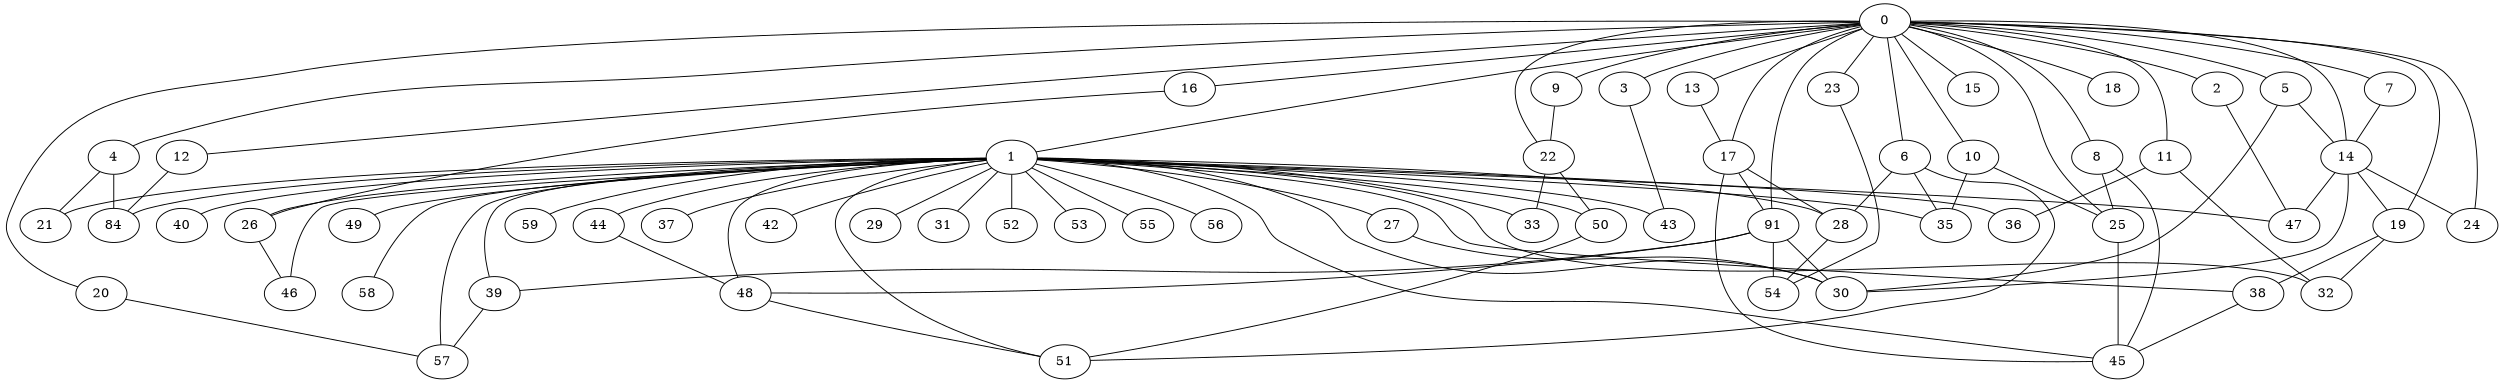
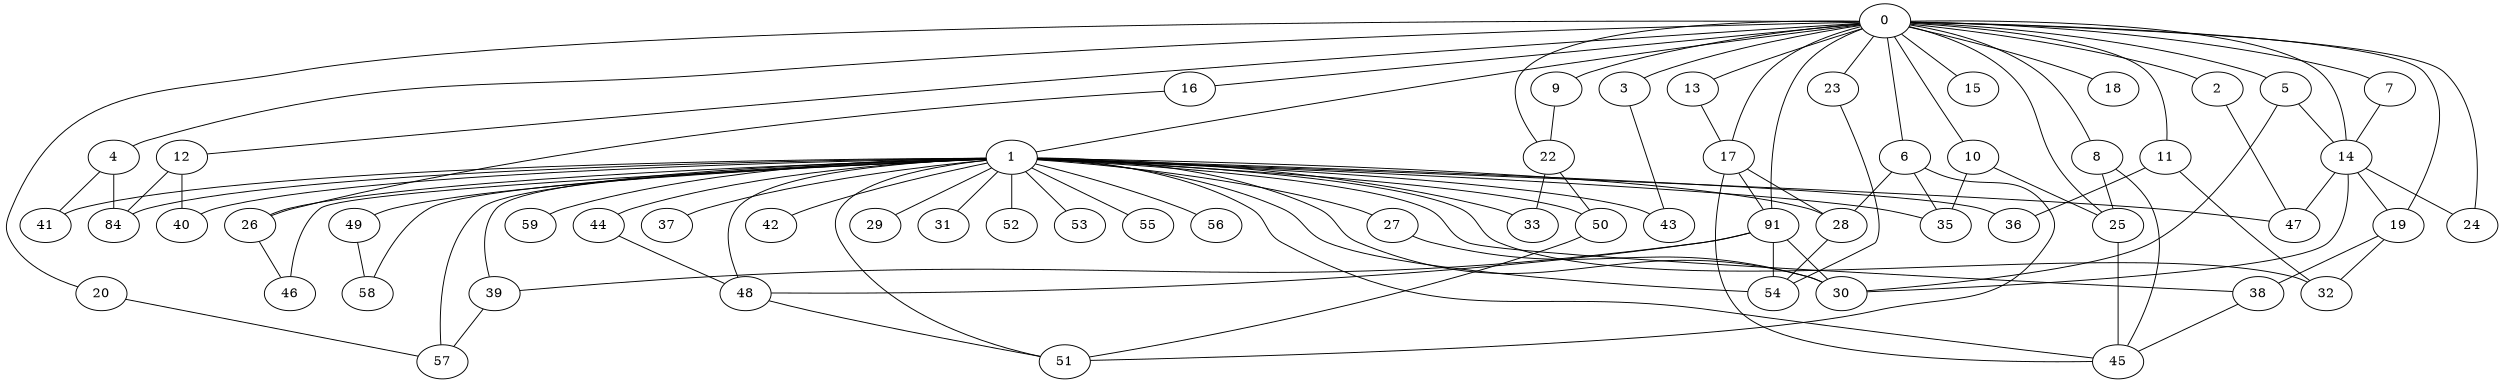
  graph {
    fontname="DejaVu Serif"
    node [fontname="DejaVu Serif"]
    edge [fontname="DejaVu Serif"]
    0
    1
    2
    3
    4
    5
    6
    7
    8
    9
    10
    11
    12
    13
    14
    15
    16
    17
    18
    19
    20
    n22 [label=91]
    22
    23
    24
    25
    26
    27
    28
    29
    30
    31
    32
    33
    n35 [label=84]
    35
    36
    37
    38
    39
    40
-   41 [label=21]
+   41
    42
    43
    44
    45
    46
    47
    48
    49
    50
    51
    52
    53
    54
    55
    56
    57
    58
    59
    0 -- 1
    0 -- 2
    0 -- 3
    0 -- 4
    0 -- 5
    0 -- 6
    0 -- 7
    0 -- 8
    0 -- 9
    0 -- 10
    0 -- 11
    0 -- 12
    0 -- 13
    0 -- 14
    0 -- 15
    0 -- 16
    0 -- 17
    0 -- 18
    0 -- 19
    0 -- 20
    0 -- n22
    0 -- 22
    0 -- 23
    0 -- 24
    0 -- 25
    1 -- 26
    1 -- 27
    1 -- 28
    1 -- 29
    1 -- 30
    1 -- 31
    1 -- 32
    1 -- 33
    1 -- n35
    1 -- 35
    1 -- 36
    1 -- 37
    1 -- 38
    1 -- 39
    1 -- 40
    1 -- 41
    1 -- 42
    1 -- 43
    1 -- 44
    1 -- 45
    1 -- 46
    1 -- 47
    1 -- 48
    1 -- 49
    1 -- 50
    1 -- 51
    1 -- 52
    1 -- 53
+   1 -- 54
    1 -- 55
    1 -- 56
    1 -- 57
    1 -- 58
    1 -- 59
    2 -- 47
    3 -- 43
    4 -- n35
    4 -- 41
    5 -- 14
    5 -- 30
    6 -- 28
    6 -- 35
    6 -- 51
    7 -- 14
    8 -- 25
    8 -- 45
    9 -- 22
    10 -- 25
    10 -- 35
    11 -- 32
    11 -- 36
    12 -- n35
+   12 -- 40
    13 -- 17
    14 -- 19
    14 -- 24
    14 -- 30
    14 -- 47
    16 -- 26
    17 -- n22
    17 -- 28
    17 -- 45
    19 -- 32
    19 -- 38
    20 -- 57
    n22 -- 30
    n22 -- 39
    n22 -- 48
    n22 -- 54
    22 -- 33
    22 -- 50
    23 -- 54
    25 -- 45
    26 -- 46
    27 -- 30
    28 -- 54
    38 -- 45
    39 -- 57
    44 -- 48
    48 -- 51
+   49 -- 58
    50 -- 51
  }
